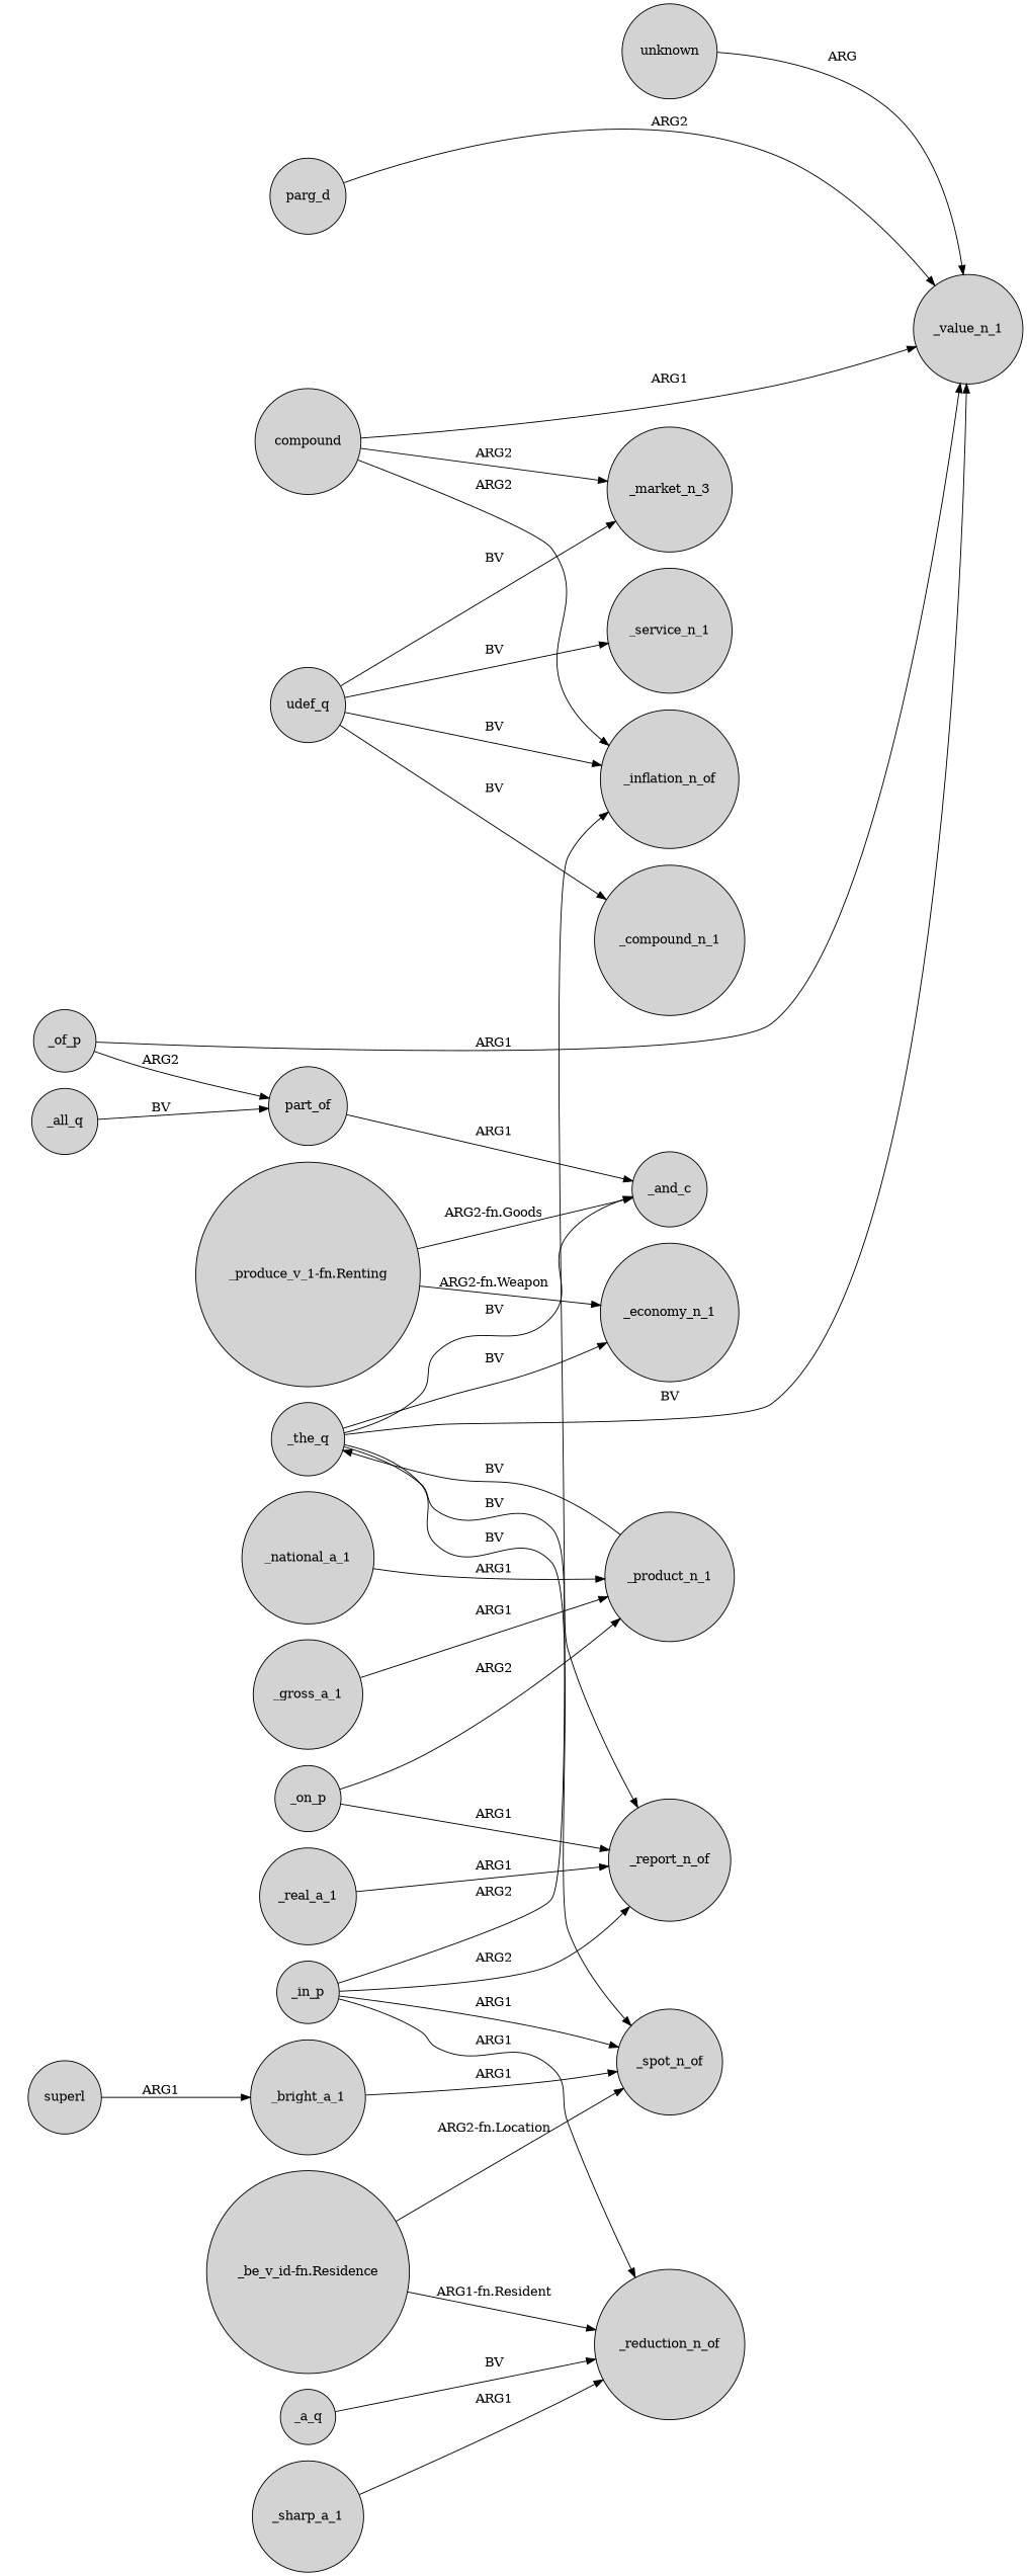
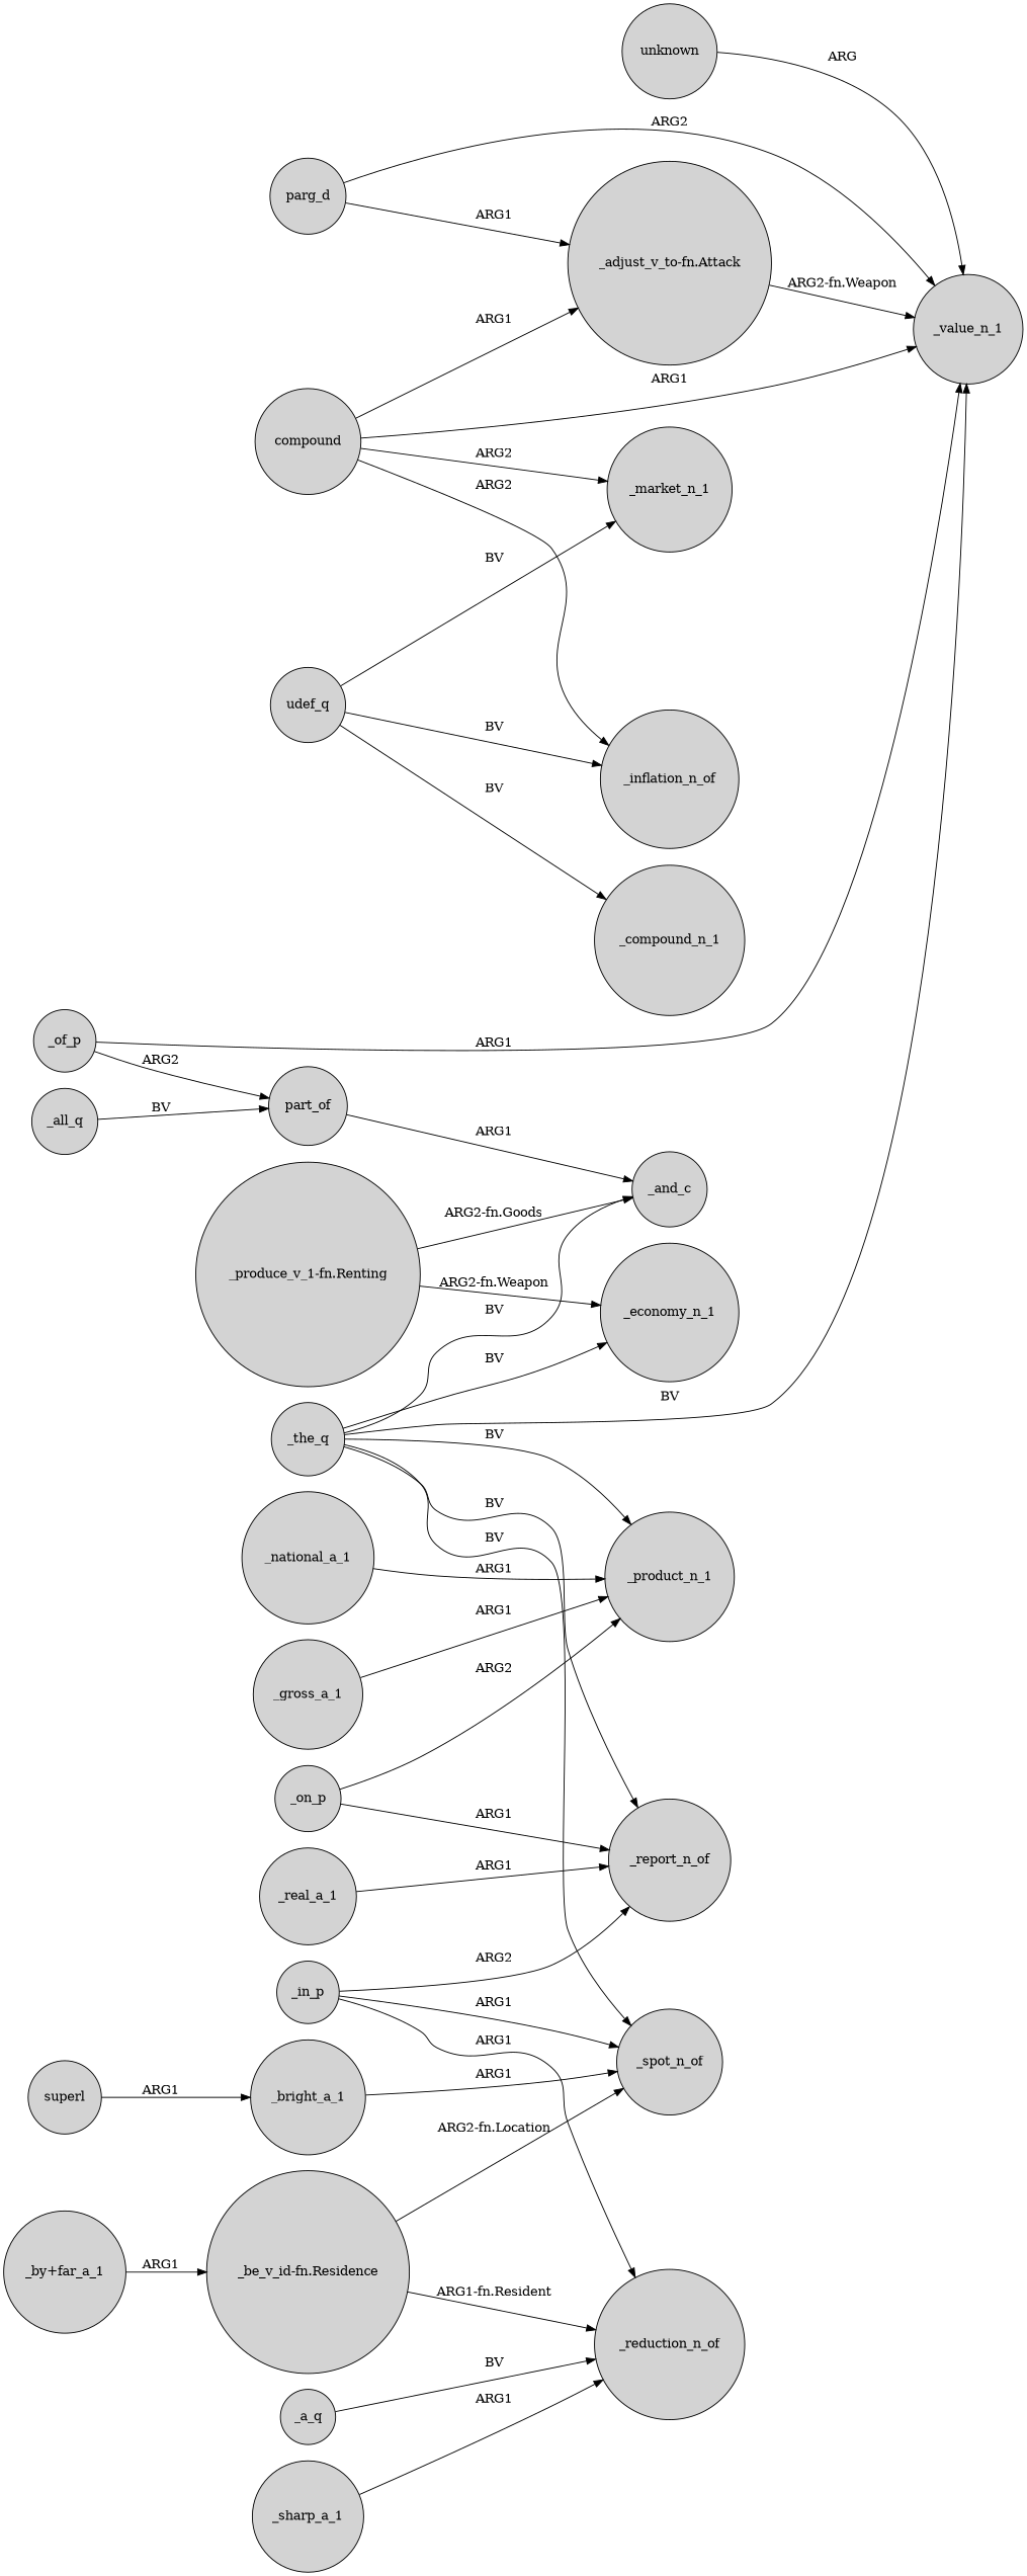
  digraph {
    rankdir=LR
    node [shape=circle style=filled]
    unknown
    _value_n_1
    udef_q
-   _service_n_1
-   _market_n_1 [label=_market_n_3]
+   _market_n_1
    _inflation_n_of
    n7 [label=_compound_n_1]
    parg_d
+   "_adjust_v_to-fn.Attack"
    _of_p
    part_of
    _and_c
    _the_q
    _spot_n_of
    _report_n_of
    _product_n_1
    _economy_n_1
    "_be_v_id-fn.Residence"
    _reduction_n_of
    compound
    _in_p
    "_produce_v_1-fn.Renting"
    _national_a_1
    _all_q
    _on_p
    superl
    _bright_a_1
+   "_by+far_a_1"
    _gross_a_1
    _a_q
    _real_a_1
    _sharp_a_1
    unknown -> _value_n_1 [label=ARG]
-   udef_q -> _service_n_1 [label=BV]
    udef_q -> _market_n_1 [label=BV]
    udef_q -> _inflation_n_of [label=BV]
    udef_q -> n7 [label=BV]
    parg_d -> _value_n_1 [label=ARG2]
+   parg_d -> "_adjust_v_to-fn.Attack" [label=ARG1]
+   "_adjust_v_to-fn.Attack" -> _value_n_1 [label="ARG2-fn.Weapon"]
    _of_p -> _value_n_1 [label=ARG1]
    _of_p -> part_of [label=ARG2]
    part_of -> _and_c [label=ARG1]
    _the_q -> _value_n_1 [label=BV]
    _the_q -> _and_c [label=BV]
    _the_q -> _spot_n_of [label=BV]
    _the_q -> _report_n_of [label=BV]
-   _product_n_1 -> _the_q [label=BV]
+   _the_q -> _product_n_1 [label=BV]
    _the_q -> _economy_n_1 [label=BV]
    "_be_v_id-fn.Residence" -> _spot_n_of [label="ARG2-fn.Location"]
    "_be_v_id-fn.Residence" -> _reduction_n_of [label="ARG1-fn.Resident"]
    compound -> _value_n_1 [label=ARG1]
    compound -> _market_n_1 [label=ARG2]
    compound -> _inflation_n_of [label=ARG2]
-   _in_p -> _inflation_n_of [label=ARG2]
+   compound -> "_adjust_v_to-fn.Attack" [label=ARG1]
    _in_p -> _spot_n_of [label=ARG1]
    _in_p -> _report_n_of [label=ARG2]
    _in_p -> _reduction_n_of [label=ARG1]
    "_produce_v_1-fn.Renting" -> _and_c [label="ARG2-fn.Goods"]
    "_produce_v_1-fn.Renting" -> _economy_n_1 [label="ARG2-fn.Weapon"]
    _national_a_1 -> _product_n_1 [label=ARG1]
    _all_q -> part_of [label=BV]
    _on_p -> _report_n_of [label=ARG1]
    _on_p -> _product_n_1 [label=ARG2]
    superl -> _bright_a_1 [label=ARG1]
    _bright_a_1 -> _spot_n_of [label=ARG1]
+   "_by+far_a_1" -> "_be_v_id-fn.Residence" [label=ARG1]
    _gross_a_1 -> _product_n_1 [label=ARG1]
    _a_q -> _reduction_n_of [label=BV]
    _real_a_1 -> _report_n_of [label=ARG1]
    _sharp_a_1 -> _reduction_n_of [label=ARG1]
  }
